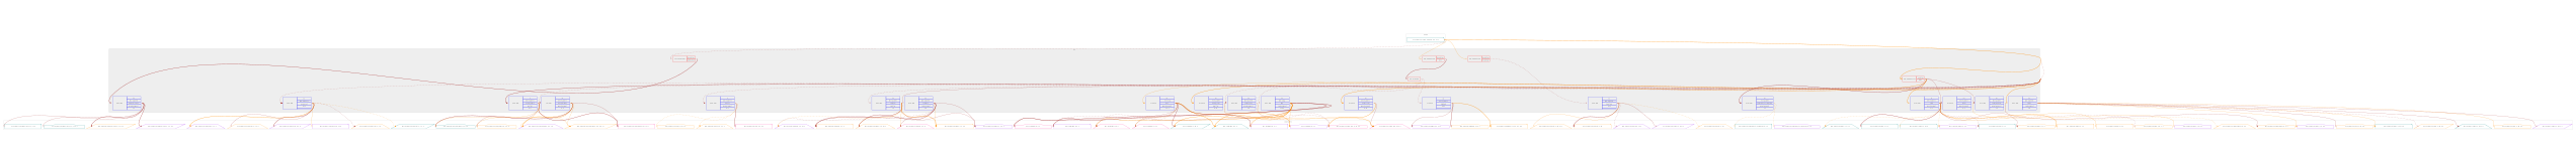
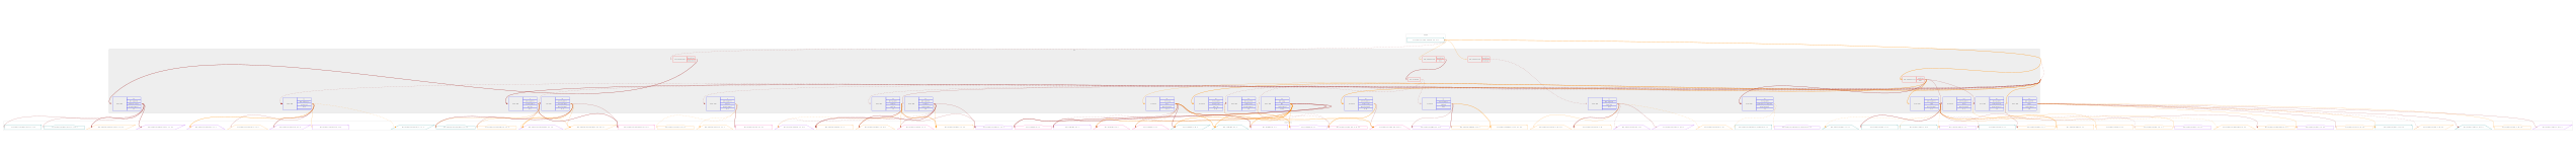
  digraph {
    compound=true
    concentrate=true
    fontname="Liberation Mono"
    fontsize=10
    newrank=true
    rankdir=TB
    ranksep=1.5
    node [color=darkorange fontname="Liberation Mono" fontsize=10 shape=none]
    edge [arrowhead=odot color=brown fontname="Liberation Mono" headport=w style=solid tailport=e weight=100]
    n1 [color=teal label="dev-haskell/crypto-conduit-0.5.5-r1" shape=note width=4]
    n2 [color=blue label=<<TABLE BORDER="0" CELLBORDER="1" CELLSPACING="0" CELLPADDING="4" WIDTH="220"><TR><TD ROWSPAN="6" CELLPADDING="30">pack_dep</TD></TR><TR><TD WIDTH="110">no</TD></TR><TR><TD>dev-haskell</TD></TR><TR><TD>haddock</TD></TR><TR><TD>none</TD></TR><TR><TD></TD></TR></TABLE>>]
    n3 [color=blue label=<<TABLE BORDER="0" CELLBORDER="1" CELLSPACING="0" CELLPADDING="4" WIDTH="220"><TR><TD ROWSPAN="6" CELLPADDING="30">pack_dep</TD></TR><TR><TD WIDTH="110">no</TD></TR><TR><TD>dev-lang</TD></TR><TR><TD>ghc</TD></TR><TR><TD>greaterequal</TD></TR><TR><TD>7.10.2</TD></TR></TABLE>>]
    n4 [color=red label=<<TABLE BORDER="0" CELLBORDER="1" CELLSPACING="0" CELLPADDING="4"><TR><TD CELLPADDING="10">any_of_group</TD></TR></TABLE>>]
    n5 [color=red label=<<TABLE BORDER="0" CELLBORDER="1" CELLSPACING="0" CELLPADDING="4"><TR><TD ROWSPAN="3" CELLPADDING="10">use_conditional</TD></TR><TR><TD>positive</TD></TR><TR><TD>doc</TD></TR></TABLE>>]
    n6 [color=blue label=<<TABLE BORDER="0" CELLBORDER="1" CELLSPACING="0" CELLPADDING="4" WIDTH="220"><TR><TD ROWSPAN="6" CELLPADDING="30">pack_dep</TD></TR><TR><TD WIDTH="110">no</TD></TR><TR><TD>dev-haskell</TD></TR><TR><TD>hscolour</TD></TR><TR><TD>none</TD></TR><TR><TD></TD></TR></TABLE>>]
    n7 [color=red label=<<TABLE BORDER="0" CELLBORDER="1" CELLSPACING="0" CELLPADDING="4"><TR><TD ROWSPAN="3" CELLPADDING="10">use_conditional</TD></TR><TR><TD>positive</TD></TR><TR><TD>hscolour</TD></TR></TABLE>>]
    n8 [color=blue label=<<TABLE BORDER="0" CELLBORDER="1" CELLSPACING="0" CELLPADDING="4" WIDTH="220"><TR><TD ROWSPAN="6" CELLPADDING="30">pack_dep</TD></TR><TR><TD WIDTH="110">no</TD></TR><TR><TD>dev-haskell</TD></TR><TR><TD>crypto-api</TD></TR><TR><TD>greaterequal</TD></TR><TR><TD>0.13</TD></TR></TABLE>>]
    n9 [color=blue label=<<TABLE BORDER="0" CELLBORDER="1" CELLSPACING="0" CELLPADDING="4" WIDTH="220"><TR><TD ROWSPAN="6" CELLPADDING="30">pack_dep</TD></TR><TR><TD WIDTH="110">no</TD></TR><TR><TD>dev-haskell</TD></TR><TR><TD>skein</TD></TR><TR><TD>greaterequal</TD></TR><TR><TD>0.1</TD></TR></TABLE>>]
    n10 [color=blue label=<<TABLE BORDER="0" CELLBORDER="1" CELLSPACING="0" CELLPADDING="4" WIDTH="220"><TR><TD ROWSPAN="6" CELLPADDING="30">pack_dep</TD></TR><TR><TD WIDTH="110">no</TD></TR><TR><TD>dev-haskell</TD></TR><TR><TD>cryptocipher</TD></TR><TR><TD>greaterequal</TD></TR><TR><TD>0.4</TD></TR></TABLE>>]
    n11 [color=blue label=<<TABLE BORDER="0" CELLBORDER="1" CELLSPACING="0" CELLPADDING="4" WIDTH="220"><TR><TD ROWSPAN="6" CELLPADDING="30">pack_dep</TD></TR><TR><TD WIDTH="110">no</TD></TR><TR><TD>dev-haskell</TD></TR><TR><TD>cryptohash-cryptoapi</TD></TR><TR><TD>greaterequal</TD></TR><TR><TD>0.1</TD></TR></TABLE>>]
    n12 [color=blue label=<<TABLE BORDER="0" CELLBORDER="1" CELLSPACING="0" CELLPADDING="4" WIDTH="220"><TR><TD ROWSPAN="6" CELLPADDING="30">pack_dep</TD></TR><TR><TD WIDTH="110">no</TD></TR><TR><TD>dev-haskell</TD></TR><TR><TD>hspec</TD></TR><TR><TD>greaterequal</TD></TR><TR><TD>1.3</TD></TR></TABLE>>]
    n13 [color=red label=<<TABLE BORDER="0" CELLBORDER="1" CELLSPACING="0" CELLPADDING="4"><TR><TD ROWSPAN="3" CELLPADDING="10">use_conditional</TD></TR><TR><TD>positive</TD></TR><TR><TD>test</TD></TR></TABLE>>]
    n14 [color=blue label=<<TABLE BORDER="0" CELLBORDER="1" CELLSPACING="0" CELLPADDING="4" WIDTH="220"><TR><TD ROWSPAN="6" CELLPADDING="30">pack_dep</TD></TR><TR><TD WIDTH="110">no</TD></TR><TR><TD>dev-haskell</TD></TR><TR><TD>cabal</TD></TR><TR><TD>greaterequal</TD></TR><TR><TD>1.8</TD></TR></TABLE>>]
    n15 [color=blue label=<<TABLE BORDER="0" CELLBORDER="1" CELLSPACING="0" CELLPADDING="4" WIDTH="220"><TR><TD ROWSPAN="6" CELLPADDING="30">pack_dep</TD></TR><TR><TD WIDTH="110">no</TD></TR><TR><TD>dev-haskell</TD></TR><TR><TD>conduit-extra</TD></TR><TR><TD>greaterequal</TD></TR><TR><TD>1.1</TD></TR></TABLE>>]
    n16 [color=red label=<<TABLE BORDER="0" CELLBORDER="1" CELLSPACING="0" CELLPADDING="4"><TR><TD ROWSPAN="3" CELLPADDING="10">use_conditional</TD></TR><TR><TD>positive</TD></TR><TR><TD>conduit11</TD></TR></TABLE>>]
    n17 [color=blue label=<<TABLE BORDER="0" CELLBORDER="1" CELLSPACING="0" CELLPADDING="4" WIDTH="220"><TR><TD ROWSPAN="6" CELLPADDING="30">pack_dep</TD></TR><TR><TD WIDTH="110">no</TD></TR><TR><TD>dev-haskell</TD></TR><TR><TD>cereal</TD></TR><TR><TD>greaterequal</TD></TR><TR><TD>0.3</TD></TR></TABLE>>]
    n18 [color=blue label=<<TABLE BORDER="0" CELLBORDER="1" CELLSPACING="0" CELLPADDING="4" WIDTH="220"><TR><TD ROWSPAN="6" CELLPADDING="30">pack_dep</TD></TR><TR><TD WIDTH="110">no</TD></TR><TR><TD>dev-haskell</TD></TR><TR><TD>conduit</TD></TR><TR><TD>greaterequal</TD></TR><TR><TD>1.0</TD></TR></TABLE>>]
    n19 [color=blue label=<<TABLE BORDER="0" CELLBORDER="1" CELLSPACING="0" CELLPADDING="4" WIDTH="220"><TR><TD ROWSPAN="6" CELLPADDING="30">pack_dep</TD></TR><TR><TD WIDTH="110">no</TD></TR><TR><TD>dev-haskell</TD></TR><TR><TD>conduit</TD></TR><TR><TD>smaller</TD></TR><TR><TD>1.3</TD></TR></TABLE>>]
    n20 [color=blue label=<<TABLE BORDER="0" CELLBORDER="1" CELLSPACING="0" CELLPADDING="4" WIDTH="220"><TR><TD ROWSPAN="6" CELLPADDING="30">pack_dep</TD></TR><TR><TD WIDTH="110">no</TD></TR><TR><TD>dev-haskell</TD></TR><TR><TD>crypto-api</TD></TR><TR><TD>greaterequal</TD></TR><TR><TD>0.9</TD></TR></TABLE>>]
    n21 [color=blue label=<<TABLE BORDER="0" CELLBORDER="1" CELLSPACING="0" CELLPADDING="4" WIDTH="220"><TR><TD ROWSPAN="6" CELLPADDING="30">pack_dep</TD></TR><TR><TD WIDTH="110">no</TD></TR><TR><TD>dev-haskell</TD></TR><TR><TD>crypto-api</TD></TR><TR><TD>smaller</TD></TR><TR><TD>0.14</TD></TR></TABLE>>]
    n22 [color=blue label=<<TABLE BORDER="0" CELLBORDER="1" CELLSPACING="0" CELLPADDING="4" WIDTH="220"><TR><TD ROWSPAN="6" CELLPADDING="30">pack_dep</TD></TR><TR><TD WIDTH="110">no</TD></TR><TR><TD>dev-haskell</TD></TR><TR><TD>resourcet</TD></TR><TR><TD>none</TD></TR><TR><TD></TD></TR></TABLE>>]
    n23 [color=blue label=<<TABLE BORDER="0" CELLBORDER="1" CELLSPACING="0" CELLPADDING="4" WIDTH="220"><TR><TD ROWSPAN="6" CELLPADDING="30">pack_dep</TD></TR><TR><TD WIDTH="110">no</TD></TR><TR><TD>dev-haskell</TD></TR><TR><TD>transformers</TD></TR><TR><TD>greaterequal</TD></TR><TR><TD>0.2</TD></TR></TABLE>>]
    n24 [color=blue label=<<TABLE BORDER="0" CELLBORDER="1" CELLSPACING="0" CELLPADDING="4" WIDTH="220"><TR><TD ROWSPAN="6" CELLPADDING="30">pack_dep</TD></TR><TR><TD WIDTH="110">no</TD></TR><TR><TD>dev-haskell</TD></TR><TR><TD>transformers</TD></TR><TR><TD>smaller</TD></TR><TR><TD>0.5</TD></TR></TABLE>>]
    n25 [color=blue label=<<TABLE BORDER="0" CELLBORDER="1" CELLSPACING="0" CELLPADDING="4" WIDTH="220"><TR><TD ROWSPAN="6" CELLPADDING="30">pack_dep</TD></TR><TR><TD WIDTH="110">no</TD></TR><TR><TD>dev-lang</TD></TR><TR><TD>ghc</TD></TR><TR><TD>greaterequal</TD></TR><TR><TD>7.4.1</TD></TR></TABLE>>]
    n26 [label="dev-haskell/haddock-2.14.3.0.7.8.3" shape=note width=4]
    n27 [label="dev-haskell/haddock-2.16.1" shape=house width=4]
    n28 [color=purple label="dev-haskell/haddock-2.17.2" shape=house width=4]
    n29 [color=teal label="dev-lang/ghc-7.10.3" shape=parallelogram width=4]
    n30 [color=deeppink label="dev-lang/ghc-7.8.4" shape=trapezium width=4]
    n31 [color=deeppink label="dev-lang/ghc-8.0.2" shape=trapezium width=4]
    n32 [color=purple label="dev-lang/ghc-8.2.1" shape=note width=4]
    n33 [color=deeppink label="dev-lang/ghc-8.2.2" shape=house width=4]
    n34 [color=purple label="dev-lang/ghc-8.4.1" shape=house width=4]
    n35 [color=purple label="dev-lang/ghc-8.4.2" shape=note width=4]
    n36 [color=teal label="dev-lang/ghc-8.4.3" shape=trapezium width=4]
    n37 [label="dev-haskell/hscolour-1.19" shape=note width=4]
    n38 [label="dev-haskell/hscolour-1.20.3-r1" shape=trapezium width=4]
    n39 [label="dev-haskell/hscolour-1.22" shape=trapezium width=4]
    n40 [color=purple label="dev-haskell/hscolour-1.23-r1" shape=parallelogram width=4]
    n41 [color=purple label="dev-haskell/hscolour-1.24" shape=trapezium width=4]
    n42 [color=deeppink label="dev-haskell/crypto-api-0.12.2.2" shape=house width=4]
    n43 [color=deeppink label="dev-haskell/crypto-api-0.13.2" shape=trapezium width=4]
    n44 [label="dev-haskell/cryptocipher-0.5.2" shape=house width=4]
    n45 [label="dev-haskell/cryptocipher-0.6.2" shape=trapezium width=4]
    n46 [color=purple label="dev-haskell/cryptohash-cryptoapi-0.1.3" shape=house width=4]
    n47 [color=teal label="dev-haskell/cryptohash-cryptoapi-0.1.4" shape=note width=4]
    n48 [color=teal label="dev-haskell/hspec-1.10.0" shape=note width=4]
    n49 [color=teal label="dev-haskell/hspec-1.5.4" shape=note width=4]
    n50 [color=teal label="dev-haskell/hspec-1.7.2.1" shape=trapezium width=4]
    n51 [label="dev-haskell/hspec-1.8.1.1" shape=house width=4]
    n52 [label="dev-haskell/hspec-1.8.3" shape=note width=4]
    n53 [label="dev-haskell/hspec-2.1.1" shape=note width=4]
    n54 [label="dev-haskell/hspec-2.1.4" shape=house width=4]
    n55 [color=teal label="dev-haskell/hspec-2.2.1" shape=note width=4]
    n56 [color=purple label="dev-haskell/hspec-2.2.4" shape=house width=4]
    n57 [color=purple label="dev-haskell/skein-1.0.9.4" shape=house width=4]
    n58 [color=purple label="dev-haskell/cabal-1.18.1.2" shape=parallelogram width=4]
    n59 [label="dev-haskell/cabal-1.18.1.3" shape=house width=4]
    n60 [color=teal label="dev-haskell/cabal-1.18.1.5" shape=trapezium width=4]
    n61 [label="dev-haskell/cabal-1.20.0.2" shape=parallelogram width=4]
    n62 [color=teal label="dev-haskell/cabal-1.22.8.0" shape=note width=4]
    n63 [label="dev-haskell/cabal-1.24.2.0" shape=house width=4]
    n64 [color=purple label="dev-haskell/cabal-2.0.0.2" shape=house width=4]
    n65 [color=teal label="dev-haskell/conduit-extra-1.1.13.1" shape=house width=4]
    n66 [color=teal label="dev-haskell/conduit-extra-1.1.15" shape=note width=4]
    n67 [color=purple label="dev-haskell/conduit-extra-1.1.9.1" shape=parallelogram width=4]
    n68 [label="dev-haskell/conduit-extra-1.1.9.2" shape=parallelogram width=4]
    n69 [label="dev-haskell/cereal-0.3.5.2" shape=house width=4]
    n70 [color=deeppink label="dev-haskell/cereal-0.4.0.1" shape=note width=4]
    n71 [label="dev-haskell/cereal-0.4.1.1" shape=trapezium width=4]
    n72 [label="dev-haskell/conduit-1.0.15.1" shape=trapezium width=4]
    n73 [label="dev-haskell/conduit-1.1.6" shape=note width=4]
    n74 [color=purple label="dev-haskell/conduit-1.2.12.1" shape=trapezium width=4]
    n75 [color=purple label="dev-haskell/conduit-1.2.6.1" shape=house width=4]
    n76 [label="dev-haskell/conduit-1.2.6.6" shape=note width=4]
    n77 [color=deeppink label="dev-haskell/conduit-1.2.8" shape=trapezium width=4]
    n78 [color=purple label="dev-haskell/resourcet-0.4.10" shape=note width=4]
    n79 [color=purple label="dev-haskell/resourcet-0.4.9" shape=parallelogram width=4]
    n80 [label="dev-haskell/resourcet-1.1.2.2" shape=trapezium width=4]
    n81 [color=purple label="dev-haskell/resourcet-1.1.7" shape=trapezium width=4]
    n82 [color=teal label="dev-haskell/resourcet-1.1.7.4" shape=parallelogram width=4]
-   n83 [label="dev-haskell/resourcet-1.1.9" shape=trapezium width=4]
    n84 [label="dev-haskell/transformers-0.3.0.0-r1" shape=parallelogram width=4]
    n85 [color=purple label="dev-haskell/transformers-0.4.1.0" shape=trapezium width=4]
    n86 [label="dev-haskell/transformers-0.4.2.0" shape=house width=4]
    n87 [color=teal label="dev-haskell/transformers-0.4.3.0" shape=house width=4]
    n88 [color=deeppink label="dev-haskell/transformers-0.5.2.0" shape=note width=4]
    subgraph cluster_1 {
      color=gray
      label=<<i>ebuild</i>>
      rank=same
      n1
    }
    subgraph cluster_2 {
      color=gray
      label=<<i>dependencies</i>>
      subgraph cluster_3 {
        color=gray
        fillcolor="#eeeeee"
        label=<<i>compile</i>>
        style=filled
        subgraph sub_4 {
          color=gray
          fillcolor="#eeeeee"
          label=<<i>compile</i>>
          style=filled
          n5
          subgraph sub_5 {
            color=gray
            fillcolor="#eeeeee"
            label=<<i>compile</i>>
            style=filled
            n4
            subgraph sub_6 {
              color=gray
              fillcolor="#eeeeee"
              label=<<i>compile</i>>
              style=filled
              n2
            }
            subgraph sub_7 {
              color=gray
              fillcolor="#eeeeee"
              label=<<i>compile</i>>
              style=filled
              n3
            }
          }
        }
        subgraph sub_8 {
          color=gray
          fillcolor="#eeeeee"
          label=<<i>compile</i>>
          style=filled
          n7
          subgraph sub_9 {
            color=gray
            fillcolor="#eeeeee"
            label=<<i>compile</i>>
            style=filled
            n6
          }
        }
        subgraph sub_10 {
          color=gray
          fillcolor="#eeeeee"
          label=<<i>compile</i>>
          style=filled
          n13
          subgraph sub_11 {
            color=gray
            fillcolor="#eeeeee"
            label=<<i>compile</i>>
            style=filled
            n8
          }
          subgraph sub_12 {
            color=gray
            fillcolor="#eeeeee"
            label=<<i>compile</i>>
            style=filled
            n9
          }
          subgraph sub_13 {
            color=gray
            fillcolor="#eeeeee"
            label=<<i>compile</i>>
            style=filled
            n10
          }
          subgraph sub_14 {
            color=gray
            fillcolor="#eeeeee"
            label=<<i>compile</i>>
            style=filled
            n11
          }
          subgraph sub_15 {
            color=gray
            fillcolor="#eeeeee"
            label=<<i>compile</i>>
            style=filled
            n12
          }
        }
        subgraph sub_16 {
          color=gray
          fillcolor="#eeeeee"
          label=<<i>compile</i>>
          style=filled
          n14
        }
      }
      subgraph cluster_17 {
        color=gray
        fillcolor="#eeeeee"
        label=<<i>compile and run</i>>
        style=filled
        subgraph sub_18 {
          color=gray
          fillcolor="#eeeeee"
          label=<<i>compile and run</i>>
          style=filled
          n16
          subgraph sub_19 {
            color=gray
            fillcolor="#eeeeee"
            label=<<i>compile and run</i>>
            style=filled
            n15
          }
        }
        subgraph sub_20 {
          color=gray
          fillcolor="#eeeeee"
          label=<<i>compile and run</i>>
          style=filled
          n17
        }
        subgraph sub_21 {
          color=gray
          fillcolor="#eeeeee"
          label=<<i>compile and run</i>>
          style=filled
          n18
        }
        subgraph sub_22 {
          color=gray
          fillcolor="#eeeeee"
          label=<<i>compile and run</i>>
          style=filled
          n19
        }
        subgraph sub_23 {
          color=gray
          fillcolor="#eeeeee"
          label=<<i>compile and run</i>>
          style=filled
          n20
        }
        subgraph sub_24 {
          color=gray
          fillcolor="#eeeeee"
          label=<<i>compile and run</i>>
          style=filled
          n21
        }
        subgraph sub_25 {
          color=gray
          fillcolor="#eeeeee"
          label=<<i>compile and run</i>>
          style=filled
          n22
        }
        subgraph sub_26 {
          color=gray
          fillcolor="#eeeeee"
          label=<<i>compile and run</i>>
          style=filled
          n23
        }
        subgraph sub_27 {
          color=gray
          fillcolor="#eeeeee"
          label=<<i>compile and run</i>>
          style=filled
          n24
        }
        subgraph sub_28 {
          color=gray
          fillcolor="#eeeeee"
          label=<<i>compile and run</i>>
          style=filled
          n25
        }
      }
      subgraph cluster_29 {
        color=gray
        fillcolor="#eeeeee"
        label=<<i>run</i>>
        style=filled
      }
    }
    subgraph cluster_30 {
      color=gray
      label=<<i>candidates</i>>
      rank=same
      subgraph sub_31 {
        color=black
        label=<<i>candidates</i>>
        nodesep=1
        rank=same
        n26
        n27
        n28
      }
      subgraph sub_32 {
        color=black
        label=<<i>candidates</i>>
        nodesep=1
        rank=same
        n29
        n30
        n31
        n32
        n33
        n34
        n35
        n36
      }
      subgraph sub_33 {
        color=black
        label=<<i>candidates</i>>
        nodesep=1
        rank=same
        n37
        n38
        n39
        n40
        n41
      }
      subgraph sub_34 {
        color=black
        label=<<i>candidates</i>>
        nodesep=1
        rank=same
        n42
        n43
      }
      subgraph sub_35 {
        color=black
        label=<<i>candidates</i>>
        nodesep=1
        rank=same
        n44
        n45
      }
      subgraph sub_36 {
        color=black
        label=<<i>candidates</i>>
        nodesep=1
        rank=same
        n46
        n47
      }
      subgraph sub_37 {
        color=black
        label=<<i>candidates</i>>
        nodesep=1
        rank=same
        n48
        n49
        n50
        n51
        n52
        n53
        n54
        n55
        n56
      }
      subgraph sub_38 {
        color=black
        label=<<i>candidates</i>>
        nodesep=1
        rank=same
        n57
      }
      subgraph sub_39 {
        color=black
        label=<<i>candidates</i>>
        nodesep=1
        rank=same
        n58
        n59
        n60
        n61
        n62
        n63
        n64
      }
      subgraph sub_40 {
        color=black
        label=<<i>candidates</i>>
        nodesep=1
        rank=same
        n65
        n66
        n67
        n68
      }
      subgraph sub_41 {
        color=black
        label=<<i>candidates</i>>
        nodesep=1
        rank=same
        n69
        n70
        n71
      }
      subgraph sub_42 {
        color=black
        label=<<i>candidates</i>>
        nodesep=1
        rank=same
        n72
        n73
        n74
        n75
        n76
        n77
      }
      subgraph sub_43 {
        color=black
        label=<<i>candidates</i>>
        nodesep=1
        rank=same
        n72
        n73
        n74
        n75
        n76
        n77
      }
      subgraph sub_44 {
        color=black
        label=<<i>candidates</i>>
        nodesep=1
        rank=same
        n42
        n43
      }
      subgraph sub_45 {
        color=black
        label=<<i>candidates</i>>
        nodesep=1
        rank=same
        n42
        n43
      }
      subgraph sub_46 {
        color=black
        label=<<i>candidates</i>>
        nodesep=1
        rank=same
        n78
        n79
        n80
        n81
        n82
-       n83
      }
      subgraph sub_47 {
        color=black
        label=<<i>candidates</i>>
        nodesep=1
        rank=same
        n84
        n85
        n86
        n87
        n88
      }
      subgraph sub_48 {
        color=black
        label=<<i>candidates</i>>
        nodesep=1
        rank=same
        n84
        n85
        n86
        n87
        n88
      }
      subgraph sub_49 {
        color=black
        label=<<i>candidates</i>>
        nodesep=1
        rank=same
        n29
        n30
        n31
        n32
        n33
        n34
        n35
        n36
      }
    }
    n1 -> n5 [color=darkorange weight=20]
    n1 -> n7 [color=darkorange weight=20]
    n1 -> n13 [color=darkorange style=bold weight=20]
    n1 -> n14 [color=darkorange style=bold weight=20]
    n1 -> n16 [style=dashed weight=20]
    n1 -> n17 [arrowhead=dot style=dashed weight=20]
    n1 -> n18 [weight=20]
    n1 -> n19 [style=dashed weight=20]
    n1 -> n20 [arrowhead=dot style=dashed weight=20]
    n1 -> n21 [arrowhead=dot color=darkorange style=bold weight=20]
    n1 -> n22 [arrowhead=dot style=dashed weight=20]
    n1 -> n23 [arrowhead=dot style=dashed weight=20]
    n1 -> n24 [arrowhead=dot style=bold weight=20]
    n1 -> n25 [arrowhead=dot color=darkorange weight=20]
    n2 -> n26 [arrowhead=dot color=darkorange style=bold]
    n2 -> n27 [style=bold]
    n2 -> n28 [arrowhead=dot]
    n3 -> n29 [arrowhead=dot color=darkorange style=bold]
    n3 -> n30 [arrowhead=dot]
    n3 -> n31 [arrowhead=dot color=darkorange style=bold]
    n3 -> n32 [style=bold]
    n3 -> n33 [style=bold]
    n3 -> n34 [arrowhead=dot color=darkorange]
    n3 -> n35 [color=darkorange style=bold]
    n3 -> n36 [color=darkorange style=bold]
    n4 -> n2 [style=dashed weight=20]
    n4 -> n3 [style=dashed weight=20]
    n5 -> n4 [style=bold weight=20]
    n6 -> n37 [arrowhead=dot style=bold]
    n6 -> n38 [color=darkorange]
    n6 -> n39 [color=darkorange style=dashed]
    n6 -> n40
    n6 -> n41 [style=dashed]
    n7 -> n6 [style=dashed weight=20]
    n8 -> n42 [color=darkorange style=bold]
    n8 -> n43 [arrowhead=dot]
    n9 -> n57 [color=darkorange]
    n10 -> n44 [arrowhead=dot]
    n10 -> n45 [color=darkorange style=dashed]
    n11 -> n46 [color=darkorange style=dashed]
    n11 -> n47 [color=darkorange style=dashed]
    n12 -> n48 [color=darkorange style=dashed]
    n12 -> n49 [style=bold]
    n12 -> n50 [arrowhead=dot color=darkorange style=dashed]
    n12 -> n51 [style=dashed]
    n12 -> n52 [color=darkorange]
    n12 -> n53 [color=darkorange style=bold]
    n12 -> n54 [arrowhead=dot]
    n12 -> n55 [arrowhead=dot style=dashed]
    n12 -> n56 [arrowhead=dot color=darkorange style=dashed]
    n13 -> n8 [arrowhead=dot color=darkorange style=bold weight=20]
    n13 -> n9 [arrowhead=dot weight=20]
    n13 -> n10 [arrowhead=dot weight=20]
    n13 -> n11 [arrowhead=dot style=bold weight=20]
    n13 -> n12 [color=darkorange style=bold weight=20]
    n14 -> n58
    n14 -> n59 [color=darkorange]
    n14 -> n60 [arrowhead=dot]
    n14 -> n61 [style=dashed]
    n14 -> n62 [arrowhead=dot color=darkorange]
    n14 -> n63
    n14 -> n64 [arrowhead=dot color=darkorange]
    n15 -> n65
    n15 -> n66
    n15 -> n67 [style=bold]
    n15 -> n68 [arrowhead=dot style=bold]
    n16 -> n15 [style=bold weight=20]
    n17 -> n69 [color=darkorange style=dashed]
    n17 -> n70 [style=bold]
    n17 -> n71 [arrowhead=dot color=darkorange style=dashed]
    n18 -> n72 [arrowhead=dot style=bold]
    n18 -> n73 [arrowhead=dot]
    n18 -> n74 [style=dashed]
    n18 -> n75
    n18 -> n76 [arrowhead=dot color=darkorange]
    n18 -> n77 [arrowhead=dot]
    n19 -> n72 [color=darkorange]
    n19 -> n73 [arrowhead=dot style=bold]
    n19 -> n74 [arrowhead=dot color=darkorange style=dashed]
    n19 -> n75 [arrowhead=dot]
    n19 -> n76 [arrowhead=dot color=darkorange style=bold]
    n19 -> n77 [color=darkorange]
    n20 -> n42 [style=dashed]
    n20 -> n43 [arrowhead=dot color=darkorange]
    n21 -> n42 [style=dashed]
    n21 -> n43 [arrowhead=dot color=darkorange]
    n22 -> n78 [color=darkorange]
    n22 -> n79 [style=bold]
    n22 -> n80
    n22 -> n81 [arrowhead=dot color=darkorange style=bold]
    n22 -> n82 [arrowhead=dot color=darkorange style=dashed]
-   n22 -> n83 [arrowhead=dot style=dashed]
    n23 -> n84 [color=darkorange]
    n23 -> n85 [color=darkorange style=bold]
    n23 -> n86 [color=darkorange]
    n23 -> n87 [style=bold]
    n23 -> n88
    n24 -> n84 [arrowhead=dot color=darkorange]
    n24 -> n85 [arrowhead=dot color=darkorange]
    n24 -> n86
    n24 -> n87 [color=darkorange]
    n24 -> n88 [style=bold]
    n25 -> n29 [style=bold]
    n25 -> n30 [color=darkorange]
    n25 -> n31 [arrowhead=dot style=dashed]
    n25 -> n32 [style=dashed]
    n25 -> n33
    n25 -> n34 [color=darkorange style=bold]
    n25 -> n35 [style=bold]
    n25 -> n36 [arrowhead=dot color=darkorange style=bold]
  }
